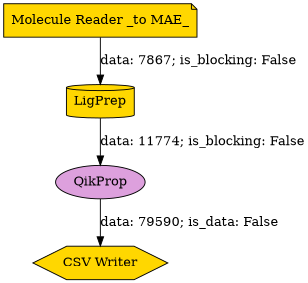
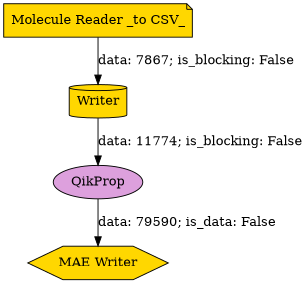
  digraph {
    rankdir=TB
    node [fillcolor=gold style=filled]
-   n1 [label=LigPrep shape=cylinder]
+   n1 [label=Writer shape=cylinder]
    n2 [fillcolor=plum label=QikProp shape=ellipse]
-   n3 [label="CSV Writer" shape=hexagon]
-   n4 [label="Molecule Reader _to MAE_" shape=note]
+   n3 [label="MAE Writer" shape=hexagon]
+   n4 [label="Molecule Reader _to CSV_" shape=note]
    n1 -> n2 [label="data: 11774; is_blocking: False"]
    n2 -> n3 [label="data: 79590; is_data: False"]
    n4 -> n1 [label="data: 7867; is_blocking: False"]
  }
